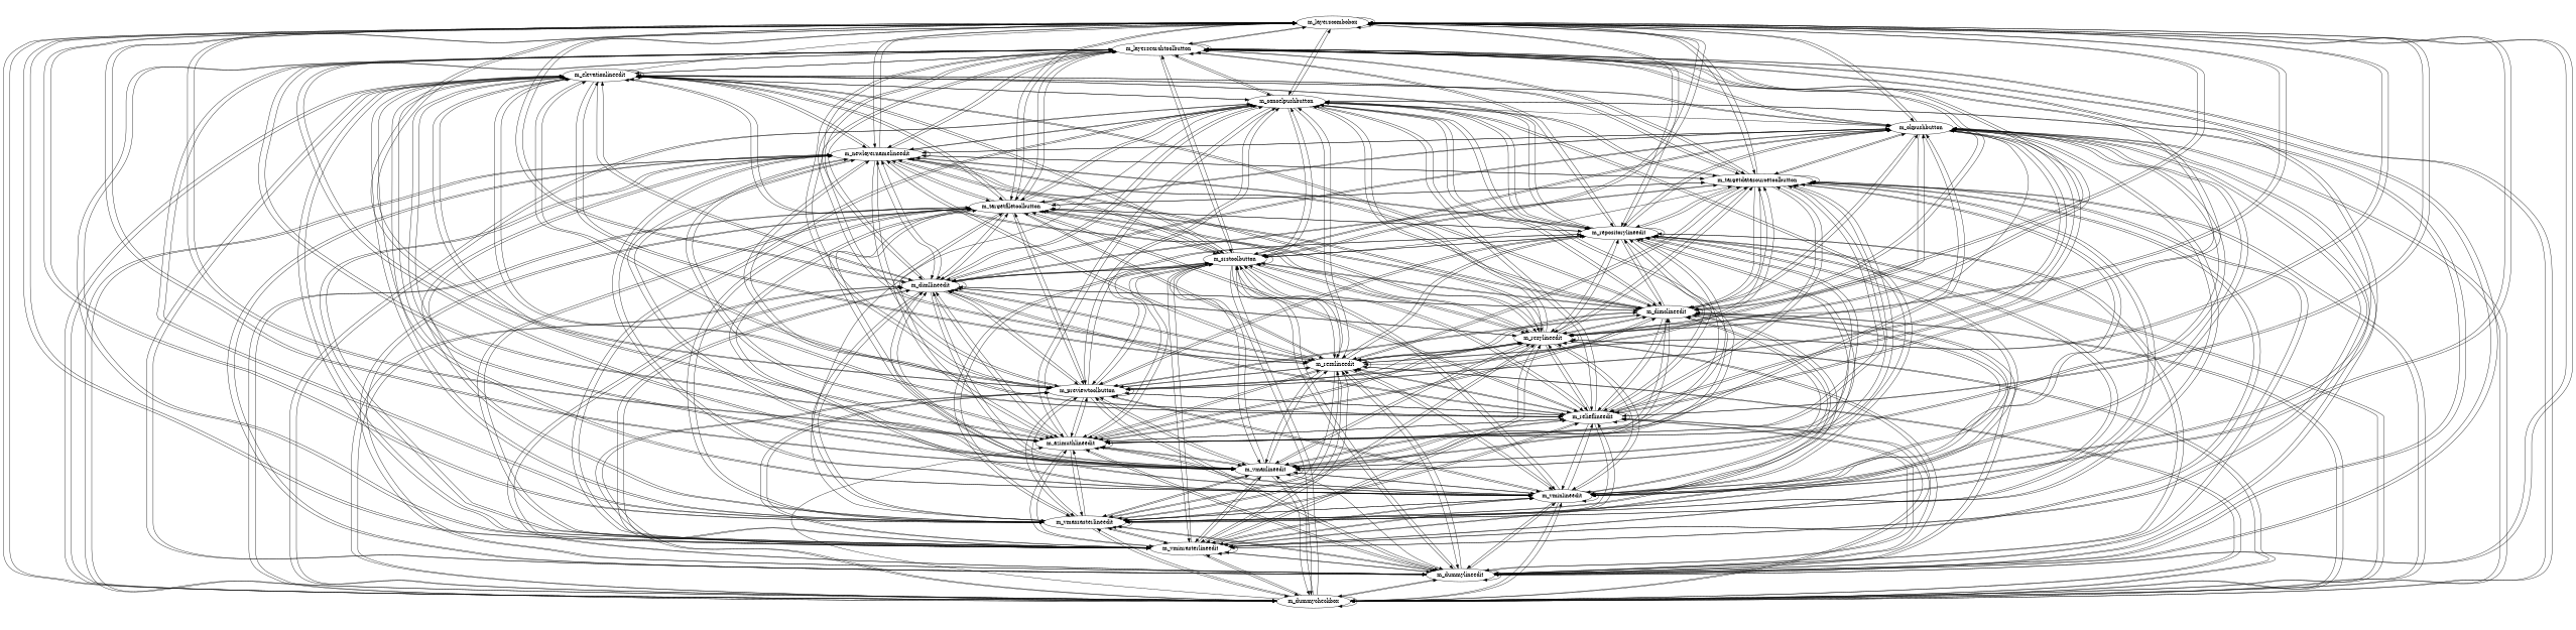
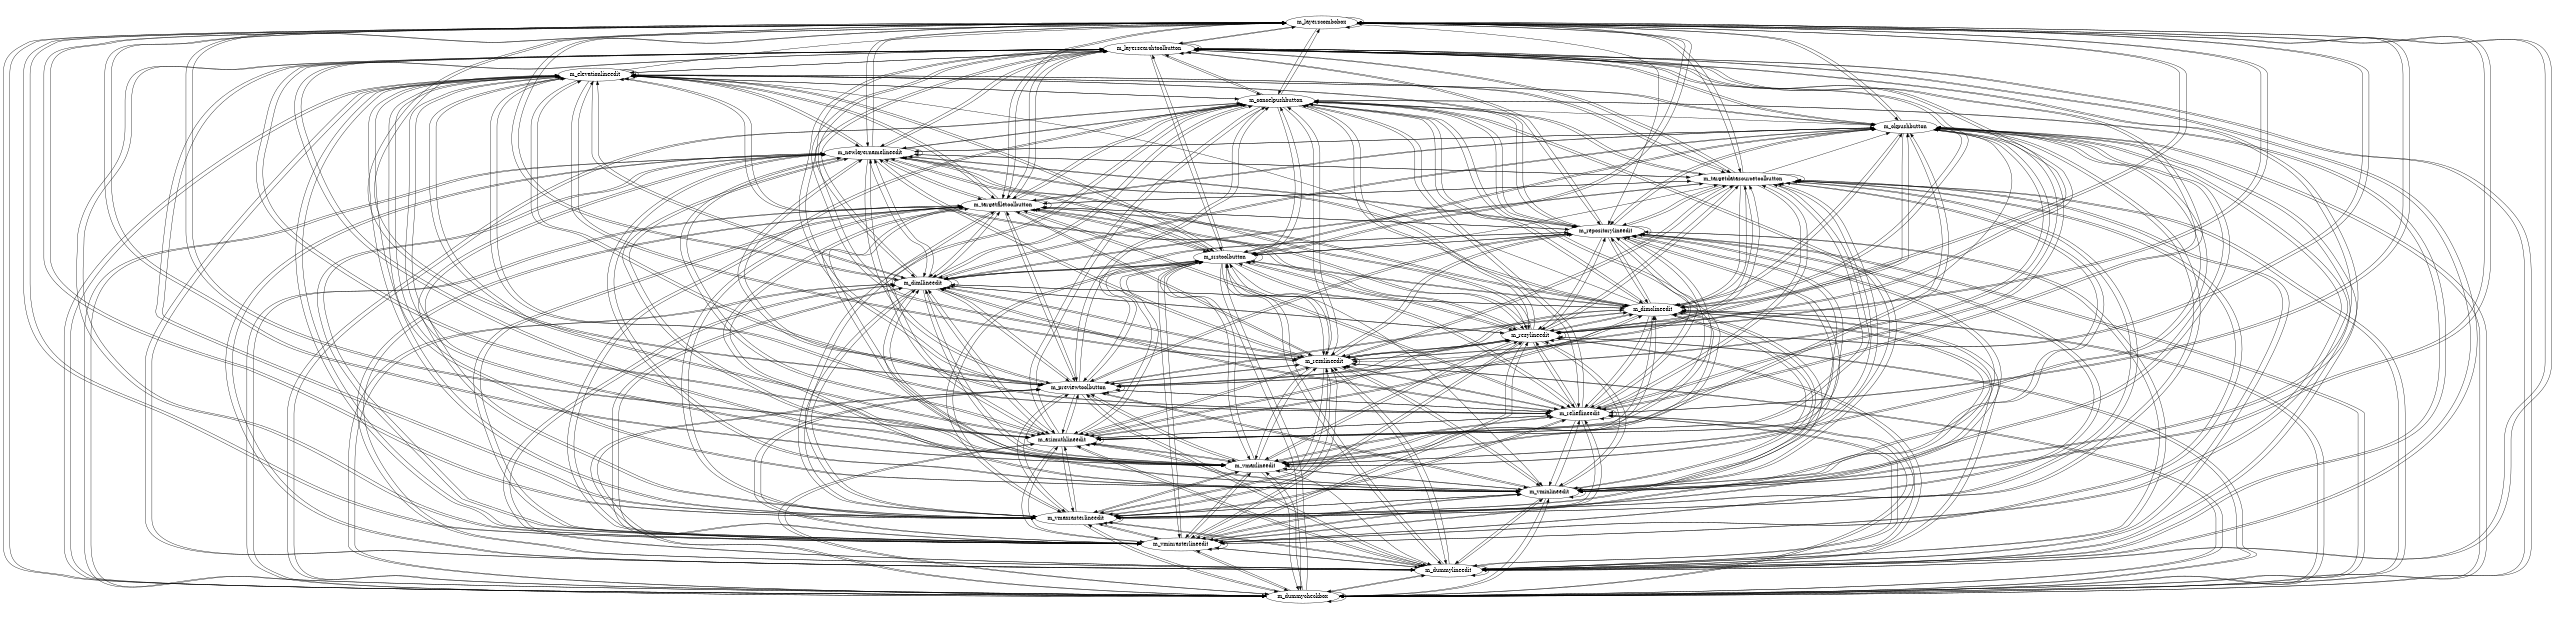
  strict digraph {
    n1 [label=m_layerscombobox]
    n2 [label=m_layersearchtoolbutton]
    n3 [label=m_dummycheckbox]
    n4 [label=m_dummylineedit]
    n5 [label=m_vminrasterlineedit]
    n6 [label=m_vmaxrasterlineedit]
    n7 [label=m_vminlineedit]
    n8 [label=m_vmaxlineedit]
    n9 [label=m_azimuthlineedit]
    n10 [label=m_relieflineedit]
    n11 [label=m_previewtoolbutton]
    n12 [label=m_resxlineedit]
    n13 [label=m_resylineedit]
    n14 [label=m_dimclineedit]
    n15 [label=m_dimllineedit]
    n16 [label=m_srstoolbutton]
    n17 [label=m_repositorylineedit]
    n18 [label=m_targetfiletoolbutton]
    n19 [label=m_targetdatasourcetoolbutton]
    n20 [label=m_newlayernamelineedit]
    n21 [label=m_okpushbutton]
    n22 [label=m_cancelpushbutton]
    n23 [label=m_elevationlineedit]
    n1 -> n1
    n1 -> n2
    n1 -> n3
    n1 -> n4
    n1 -> n5
    n1 -> n6
    n1 -> n7
    n1 -> n8
    n1 -> n9
    n1 -> n10
    n1 -> n11
    n1 -> n12
    n1 -> n13
    n1 -> n14
    n1 -> n15
    n1 -> n16
    n1 -> n17
    n1 -> n18
    n1 -> n19
    n1 -> n20
    n1 -> n21
    n1 -> n22
    n2 -> n1
    n2 -> n2
    n2 -> n3
    n2 -> n4
    n2 -> n5
    n2 -> n6
    n2 -> n7
    n2 -> n8
    n2 -> n9
    n2 -> n10
    n2 -> n11
    n2 -> n12
    n2 -> n13
    n2 -> n14
    n2 -> n15
    n2 -> n16
    n2 -> n17
    n2 -> n18
    n2 -> n19
    n2 -> n20
    n2 -> n21
    n2 -> n22
    n2 -> n23
    n3 -> n1
    n3 -> n2
    n3 -> n3
    n3 -> n4
    n3 -> n5
    n3 -> n6
    n3 -> n7
    n3 -> n8
    n3 -> n9
    n3 -> n10
    n3 -> n11
    n3 -> n12
    n3 -> n13
    n3 -> n14
    n3 -> n15
    n3 -> n16
    n3 -> n17
    n3 -> n18
    n3 -> n19
    n3 -> n20
    n3 -> n21
    n3 -> n22
    n3 -> n23
    n4 -> n1
    n4 -> n2
    n4 -> n3
    n4 -> n4
    n4 -> n5
    n4 -> n6
    n4 -> n7
    n4 -> n9
    n4 -> n10
    n4 -> n11
    n4 -> n12
    n4 -> n13
    n4 -> n14
    n4 -> n15
    n4 -> n16
    n4 -> n17
    n4 -> n18
    n4 -> n19
    n4 -> n20
    n4 -> n21
    n4 -> n22
    n4 -> n23
    n5 -> n1
    n5 -> n2
    n5 -> n3
    n5 -> n4
    n5 -> n5
    n5 -> n6
    n5 -> n7
    n5 -> n8
    n5 -> n9
    n5 -> n10
    n5 -> n11
    n5 -> n12
    n5 -> n13
    n5 -> n14
    n5 -> n15
    n5 -> n16
    n5 -> n17
    n5 -> n18
    n5 -> n19
    n5 -> n20
    n5 -> n21
    n5 -> n22
    n5 -> n23
    n6 -> n1
    n6 -> n2
    n6 -> n3
    n6 -> n4
    n6 -> n5
    n6 -> n6
    n6 -> n7
    n6 -> n8
    n6 -> n9
    n6 -> n10
    n6 -> n11
    n6 -> n12
    n6 -> n13
    n6 -> n14
    n6 -> n15
    n6 -> n16
    n6 -> n17
    n6 -> n18
    n6 -> n19
    n6 -> n20
    n6 -> n21
    n6 -> n22
    n6 -> n23
    n7 -> n1
    n7 -> n2
    n7 -> n3
    n7 -> n4
    n7 -> n5
    n7 -> n6
    n7 -> n7
    n7 -> n8
    n7 -> n9
    n7 -> n10
    n7 -> n11
    n7 -> n12
    n7 -> n13
    n7 -> n14
    n7 -> n15
-   n7 -> n16
    n7 -> n17
    n7 -> n18
    n7 -> n19
    n7 -> n20
    n7 -> n21
    n7 -> n22
    n7 -> n23
    n8 -> n1
    n8 -> n2
    n8 -> n3
    n8 -> n4
    n8 -> n5
    n8 -> n6
    n8 -> n7
    n8 -> n8
    n8 -> n9
    n8 -> n10
    n8 -> n11
    n8 -> n12
    n8 -> n13
    n8 -> n14
    n8 -> n15
    n8 -> n16
    n8 -> n17
    n8 -> n18
    n8 -> n19
    n8 -> n20
    n8 -> n21
    n8 -> n22
    n8 -> n23
    n9 -> n1
    n9 -> n2
+   n9 -> n3
    n9 -> n4
    n9 -> n5
    n9 -> n6
    n9 -> n7
    n9 -> n8
    n9 -> n9
    n9 -> n10
    n9 -> n11
    n9 -> n12
    n9 -> n13
    n9 -> n14
    n9 -> n15
    n9 -> n16
    n9 -> n17
    n9 -> n18
    n9 -> n19
    n9 -> n20
    n9 -> n21
    n9 -> n22
    n9 -> n23
    n10 -> n1
    n10 -> n2
    n10 -> n3
    n10 -> n4
    n10 -> n5
    n10 -> n6
    n10 -> n7
    n10 -> n8
    n10 -> n9
    n10 -> n10
    n10 -> n11
    n10 -> n12
    n10 -> n13
    n10 -> n14
    n10 -> n15
    n10 -> n16
    n10 -> n17
    n10 -> n18
    n10 -> n19
    n10 -> n20
    n10 -> n21
    n10 -> n22
    n10 -> n23
    n11 -> n1
    n11 -> n2
    n11 -> n3
    n11 -> n4
    n11 -> n5
    n11 -> n6
    n11 -> n7
    n11 -> n8
    n11 -> n9
    n11 -> n10
    n11 -> n11
    n11 -> n12
    n11 -> n13
    n11 -> n14
    n11 -> n15
    n11 -> n16
    n11 -> n17
    n11 -> n18
    n11 -> n19
    n11 -> n20
    n11 -> n21
    n11 -> n22
    n11 -> n23
    n12 -> n1
    n12 -> n2
    n12 -> n3
    n12 -> n4
    n12 -> n5
    n12 -> n6
    n12 -> n7
    n12 -> n8
    n12 -> n9
    n12 -> n10
    n12 -> n11
    n12 -> n12
    n12 -> n13
    n12 -> n14
    n12 -> n15
    n12 -> n16
    n12 -> n17
    n12 -> n18
    n12 -> n19
    n12 -> n20
    n12 -> n22
    n12 -> n23
    n13 -> n1
    n13 -> n2
    n13 -> n3
    n13 -> n4
    n13 -> n5
    n13 -> n6
    n13 -> n7
    n13 -> n8
    n13 -> n9
    n13 -> n10
    n13 -> n12
    n13 -> n13
    n13 -> n14
    n13 -> n15
    n13 -> n16
    n13 -> n17
    n13 -> n18
    n13 -> n19
    n13 -> n20
    n13 -> n21
    n13 -> n22
    n13 -> n23
    n14 -> n1
    n14 -> n2
    n14 -> n3
    n14 -> n4
    n14 -> n5
    n14 -> n6
    n14 -> n7
    n14 -> n8
    n14 -> n9
    n14 -> n10
    n14 -> n11
    n14 -> n12
    n14 -> n13
    n14 -> n14
    n14 -> n15
    n14 -> n16
    n14 -> n17
    n14 -> n18
    n14 -> n19
    n14 -> n20
    n14 -> n21
    n14 -> n22
    n14 -> n23
    n15 -> n1
    n15 -> n2
    n15 -> n3
    n15 -> n4
    n15 -> n5
    n15 -> n6
    n15 -> n7
    n15 -> n8
    n15 -> n9
    n15 -> n10
    n15 -> n11
    n15 -> n12
    n15 -> n13
    n15 -> n14
    n15 -> n15
    n15 -> n16
    n15 -> n17
    n15 -> n18
    n15 -> n19
    n15 -> n20
    n15 -> n21
    n15 -> n22
    n15 -> n23
    n16 -> n1
    n16 -> n2
    n16 -> n3
    n16 -> n4
    n16 -> n5
    n16 -> n6
    n16 -> n7
    n16 -> n8
    n16 -> n9
    n16 -> n10
    n16 -> n11
    n16 -> n12
    n16 -> n13
    n16 -> n14
    n16 -> n15
    n16 -> n16
    n16 -> n17
    n16 -> n18
    n16 -> n19
    n16 -> n20
    n16 -> n21
    n16 -> n22
    n16 -> n23
-   n17 -> n1
    n17 -> n2
    n17 -> n3
    n17 -> n4
    n17 -> n5
    n17 -> n6
    n17 -> n7
    n17 -> n8
    n17 -> n9
    n17 -> n10
    n17 -> n11
    n17 -> n12
    n17 -> n13
    n17 -> n14
    n17 -> n15
    n17 -> n16
    n17 -> n17
    n17 -> n18
    n17 -> n19
    n17 -> n20
    n17 -> n21
    n17 -> n22
    n17 -> n23
    n18 -> n1
    n18 -> n2
    n18 -> n3
    n18 -> n4
    n18 -> n5
    n18 -> n6
    n18 -> n7
    n18 -> n8
    n18 -> n9
    n18 -> n10
    n18 -> n11
    n18 -> n12
    n18 -> n13
    n18 -> n14
    n18 -> n15
    n18 -> n16
    n18 -> n17
    n18 -> n18
    n18 -> n19
    n18 -> n20
    n18 -> n21
    n18 -> n22
    n18 -> n23
    n19 -> n1
    n19 -> n2
    n19 -> n3
    n19 -> n4
    n19 -> n5
    n19 -> n6
    n19 -> n7
    n19 -> n8
    n19 -> n9
    n19 -> n10
    n19 -> n11
    n19 -> n12
    n19 -> n13
    n19 -> n14
    n19 -> n15
    n19 -> n17
    n19 -> n18
    n19 -> n19
    n19 -> n20
    n19 -> n21
    n19 -> n22
    n19 -> n23
    n20 -> n1
    n20 -> n2
    n20 -> n3
    n20 -> n4
    n20 -> n5
    n20 -> n6
    n20 -> n7
    n20 -> n8
    n20 -> n9
    n20 -> n10
    n20 -> n11
    n20 -> n12
    n20 -> n13
    n20 -> n14
    n20 -> n15
    n20 -> n16
    n20 -> n17
    n20 -> n18
    n20 -> n19
    n20 -> n20
    n20 -> n21
    n20 -> n22
    n20 -> n23
    n21 -> n1
    n21 -> n2
    n21 -> n3
    n21 -> n4
    n21 -> n5
    n21 -> n6
    n21 -> n7
    n21 -> n8
    n21 -> n9
    n21 -> n10
    n21 -> n11
    n21 -> n12
    n21 -> n13
    n21 -> n14
    n21 -> n15
    n21 -> n16
    n21 -> n17
    n21 -> n18
-   n21 -> n19
    n21 -> n20
    n21 -> n23
    n22 -> n1
    n22 -> n2
    n22 -> n3
    n22 -> n4
    n22 -> n5
+   n22 -> n6
    n22 -> n7
    n22 -> n8
    n22 -> n9
    n22 -> n10
    n22 -> n11
    n22 -> n12
    n22 -> n13
    n22 -> n14
    n22 -> n15
    n22 -> n16
    n22 -> n17
    n22 -> n18
    n22 -> n19
    n22 -> n20
    n22 -> n21
    n22 -> n23
    n23 -> n1
    n23 -> n2
    n23 -> n3
    n23 -> n4
    n23 -> n5
    n23 -> n6
    n23 -> n7
    n23 -> n8
    n23 -> n9
    n23 -> n10
    n23 -> n11
    n23 -> n12
    n23 -> n13
-   n23 -> n14
    n23 -> n15
    n23 -> n16
    n23 -> n17
    n23 -> n18
    n23 -> n19
    n23 -> n20
    n23 -> n21
    n23 -> n22
    n23 -> n23
  }
